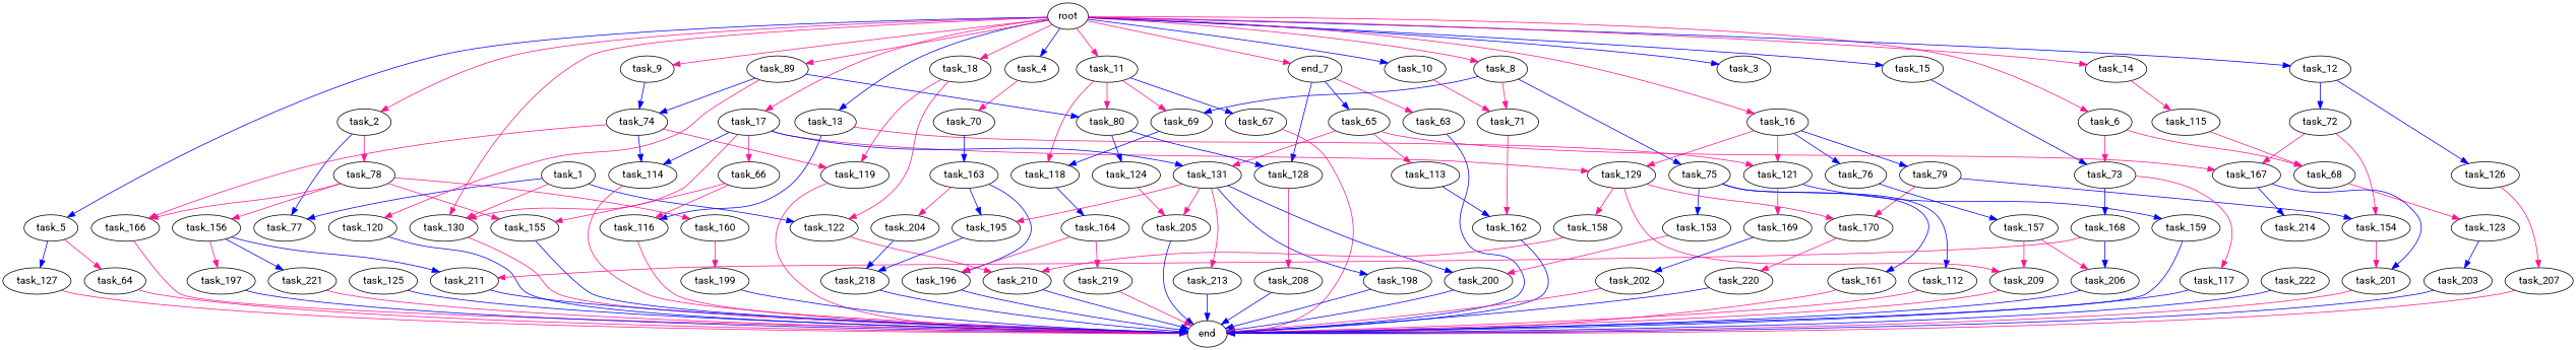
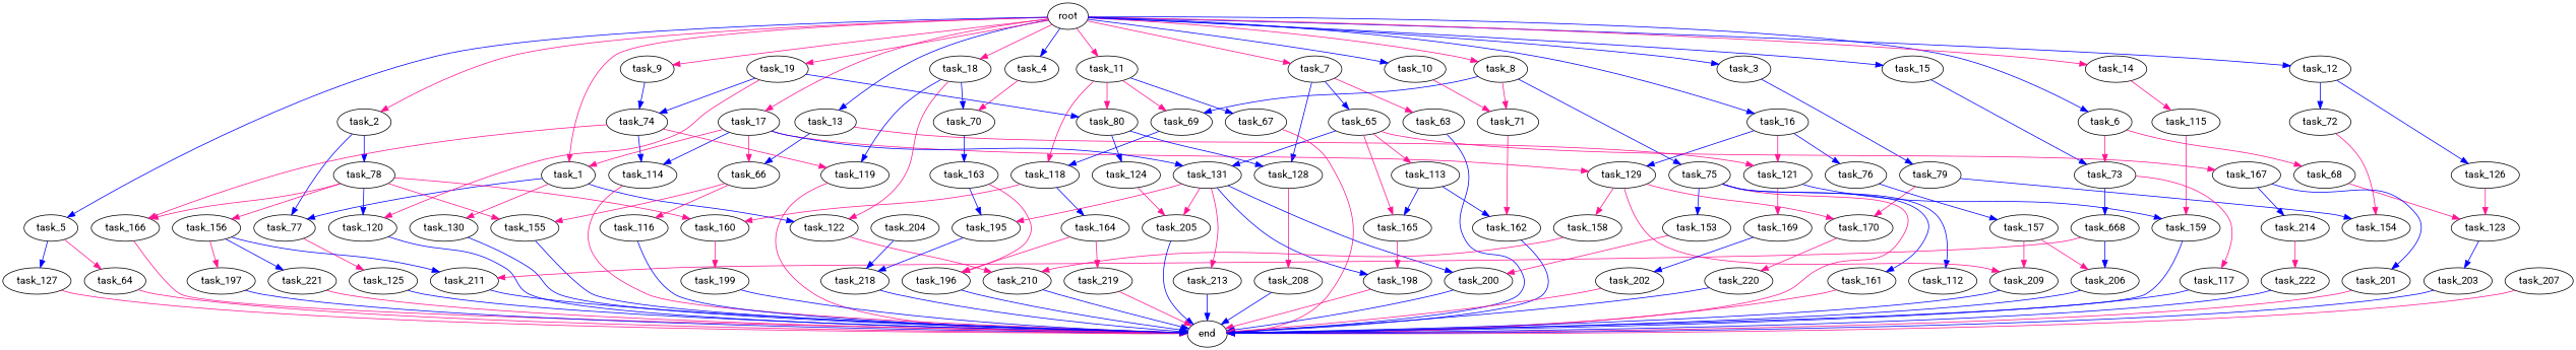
  digraph {
    fontname=Roboto
    node [fontname=Roboto]
    edge [color=deeppink fontname=Roboto]
    root
    task_1
    task_2
    task_3
    task_4
    task_5
    task_6
-   task_7 [label=end_7]
+   task_7
    task_8
    task_9
    task_10
    task_11
    task_12
    task_13
    task_14
    task_15
    task_16
    task_17
    task_18
-   task_19 [label=task_89]
+   task_19
    task_77
    task_122
    task_130
    task_78
    task_79
    task_70
    task_64
    task_127
    task_68
    task_73
    task_63
    task_65
    task_128
    task_69
    task_71
    task_75
    task_74
    task_67
    task_80
    task_118
    task_72
    task_126
    task_66
    task_121
    task_115
    task_76
    task_129
    task_114
    task_131
    task_119
    task_120
    task_125
    task_210
    end
    task_155
    task_166
    task_156
    task_160
    task_154
    task_170
    task_163
    task_123
    task_117
-   task_168
+   task_168 [label=task_668]
    task_113
+   task_165
    task_167
    task_208
    task_162
    task_112
    task_153
    task_161
    task_124
    task_164
    task_207
    task_116
    task_159
    task_169
    task_157
    task_158
    task_209
    task_205
    task_195
    task_198
    task_200
    task_213
    task_201
    task_214
    task_203
    task_196
    task_204
    task_211
    task_206
    task_197
    task_221
    task_199
    task_220
    task_219
    task_202
    task_218
    task_222
-   root -> task_130
+   root -> task_1
    root -> task_2
    root -> task_3 [color=blue]
    root -> task_4 [color=blue]
    root -> task_5 [color=blue]
-   root -> task_6
+   root -> task_6 [color=blue]
    root -> task_7
    root -> task_8
    root -> task_9
    root -> task_10 [color=blue]
    root -> task_11
    root -> task_12 [color=blue]
    root -> task_13 [color=blue]
    root -> task_14
    root -> task_15 [color=blue]
-   root -> task_16
+   root -> task_16 [color=blue]
    root -> task_17
    root -> task_18
    root -> task_19
    task_1 -> task_77 [color=blue]
    task_1 -> task_122 [color=blue]
    task_1 -> task_130
    task_2 -> task_77 [color=blue]
-   task_2 -> task_78
-   task_16 -> task_79 [color=blue]
+   task_2 -> task_78 [color=blue]
+   task_3 -> task_79 [color=blue]
    task_4 -> task_70
    task_5 -> task_64
    task_5 -> task_127 [color=blue]
    task_6 -> task_68
    task_6 -> task_73
    task_7 -> task_63
    task_7 -> task_65 [color=blue]
    task_7 -> task_128 [color=blue]
    task_8 -> task_69 [color=blue]
    task_8 -> task_71
    task_8 -> task_75 [color=blue]
    task_9 -> task_74 [color=blue]
    task_10 -> task_71
    task_11 -> task_69
    task_11 -> task_67 [color=blue]
    task_11 -> task_80
    task_11 -> task_118
    task_12 -> task_72 [color=blue]
    task_12 -> task_126 [color=blue]
-   task_13 -> task_116 [color=blue]
+   task_13 -> task_66 [color=blue]
    task_13 -> task_121
    task_14 -> task_115
    task_15 -> task_73 [color=blue]
    task_16 -> task_121
    task_16 -> task_76 [color=blue]
-   task_16 -> task_129
-   task_17 -> task_130
+   task_16 -> task_129 [color=blue]
+   task_17 -> task_1
    task_17 -> task_66
    task_17 -> task_129
    task_17 -> task_114 [color=blue]
    task_17 -> task_131 [color=blue]
    task_18 -> task_122
-   task_18 -> task_119
+   task_18 -> task_70 [color=blue]
+   task_18 -> task_119 [color=blue]
    task_19 -> task_74 [color=blue]
    task_19 -> task_80 [color=blue]
    task_19 -> task_120
+   task_77 -> task_125
    task_122 -> task_210
-   task_130 -> end
+   task_130 -> end [color=blue]
+   task_78 -> task_120 [color=blue]
    task_78 -> task_155
    task_78 -> task_166
    task_78 -> task_156
    task_78 -> task_160
    task_79 -> task_154 [color=blue]
    task_79 -> task_170
    task_70 -> task_163 [color=blue]
    task_64 -> end
    task_127 -> end
    task_68 -> task_123
    task_73 -> task_117
    task_73 -> task_168 [color=blue]
    task_63 -> end [color=blue]
-   task_65 -> task_131
+   task_65 -> task_131 [color=blue]
    task_65 -> task_113
+   task_65 -> task_165
    task_65 -> task_167
    task_128 -> task_208
    task_69 -> task_118 [color=blue]
    task_71 -> task_162
    task_75 -> task_112 [color=blue]
    task_75 -> task_153 [color=blue]
    task_75 -> task_161 [color=blue]
    task_74 -> task_114 [color=blue]
    task_74 -> task_119
    task_74 -> task_166
    task_67 -> end
    task_80 -> task_128 [color=blue]
    task_80 -> task_124 [color=blue]
+   task_118 -> task_160
    task_118 -> task_164 [color=blue]
    task_72 -> task_154
-   task_72 -> task_167
-   task_126 -> task_207
+   task_126 -> task_123
    task_66 -> task_155
    task_66 -> task_116
    task_121 -> task_159 [color=blue]
    task_121 -> task_169
-   task_115 -> task_68
+   task_115 -> task_159
    task_76 -> task_157 [color=blue]
    task_129 -> task_170
    task_129 -> task_158
    task_129 -> task_209
    task_114 -> end
    task_131 -> task_205
    task_131 -> task_195
    task_131 -> task_198 [color=blue]
    task_131 -> task_200 [color=blue]
    task_131 -> task_213
    task_119 -> end
    task_120 -> end [color=blue]
    task_125 -> end [color=blue]
    task_210 -> end [color=blue]
    task_155 -> end [color=blue]
    task_166 -> end
    task_156 -> task_211 [color=blue]
    task_156 -> task_197
    task_156 -> task_221 [color=blue]
    task_160 -> task_199
-   task_154 -> task_201
    task_170 -> task_220
    task_163 -> task_195 [color=blue]
-   task_163 -> task_196 [color=blue]
-   task_163 -> task_204
+   task_163 -> task_196
    task_123 -> task_203 [color=blue]
    task_117 -> end [color=blue]
    task_168 -> task_211
    task_168 -> task_206 [color=blue]
+   task_113 -> task_165 [color=blue]
    task_113 -> task_162 [color=blue]
+   task_165 -> task_198
    task_167 -> task_201 [color=blue]
    task_167 -> task_214 [color=blue]
    task_208 -> end [color=blue]
    task_162 -> end [color=blue]
-   task_112 -> end
+   task_75 -> end
    task_153 -> task_200
    task_161 -> end
    task_124 -> task_205
    task_164 -> task_196
    task_164 -> task_219
    task_207 -> end
-   task_116 -> end
+   task_116 -> end [color=blue]
    task_159 -> end [color=blue]
    task_169 -> task_202 [color=blue]
    task_157 -> task_209
    task_157 -> task_206
    task_158 -> task_210
-   task_209 -> end
+   task_209 -> end [color=blue]
    task_205 -> end [color=blue]
    task_195 -> task_218 [color=blue]
-   task_198 -> end [color=blue]
+   task_198 -> end
    task_200 -> end [color=blue]
    task_213 -> end [color=blue]
    task_201 -> end
+   task_214 -> task_222
    task_203 -> end [color=blue]
    task_196 -> end [color=blue]
    task_204 -> task_218 [color=blue]
    task_211 -> end [color=blue]
    task_206 -> end [color=blue]
    task_197 -> end [color=blue]
    task_221 -> end
    task_199 -> end [color=blue]
    task_220 -> end [color=blue]
    task_219 -> end
    task_202 -> end
    task_218 -> end [color=blue]
    task_222 -> end [color=blue]
  }
